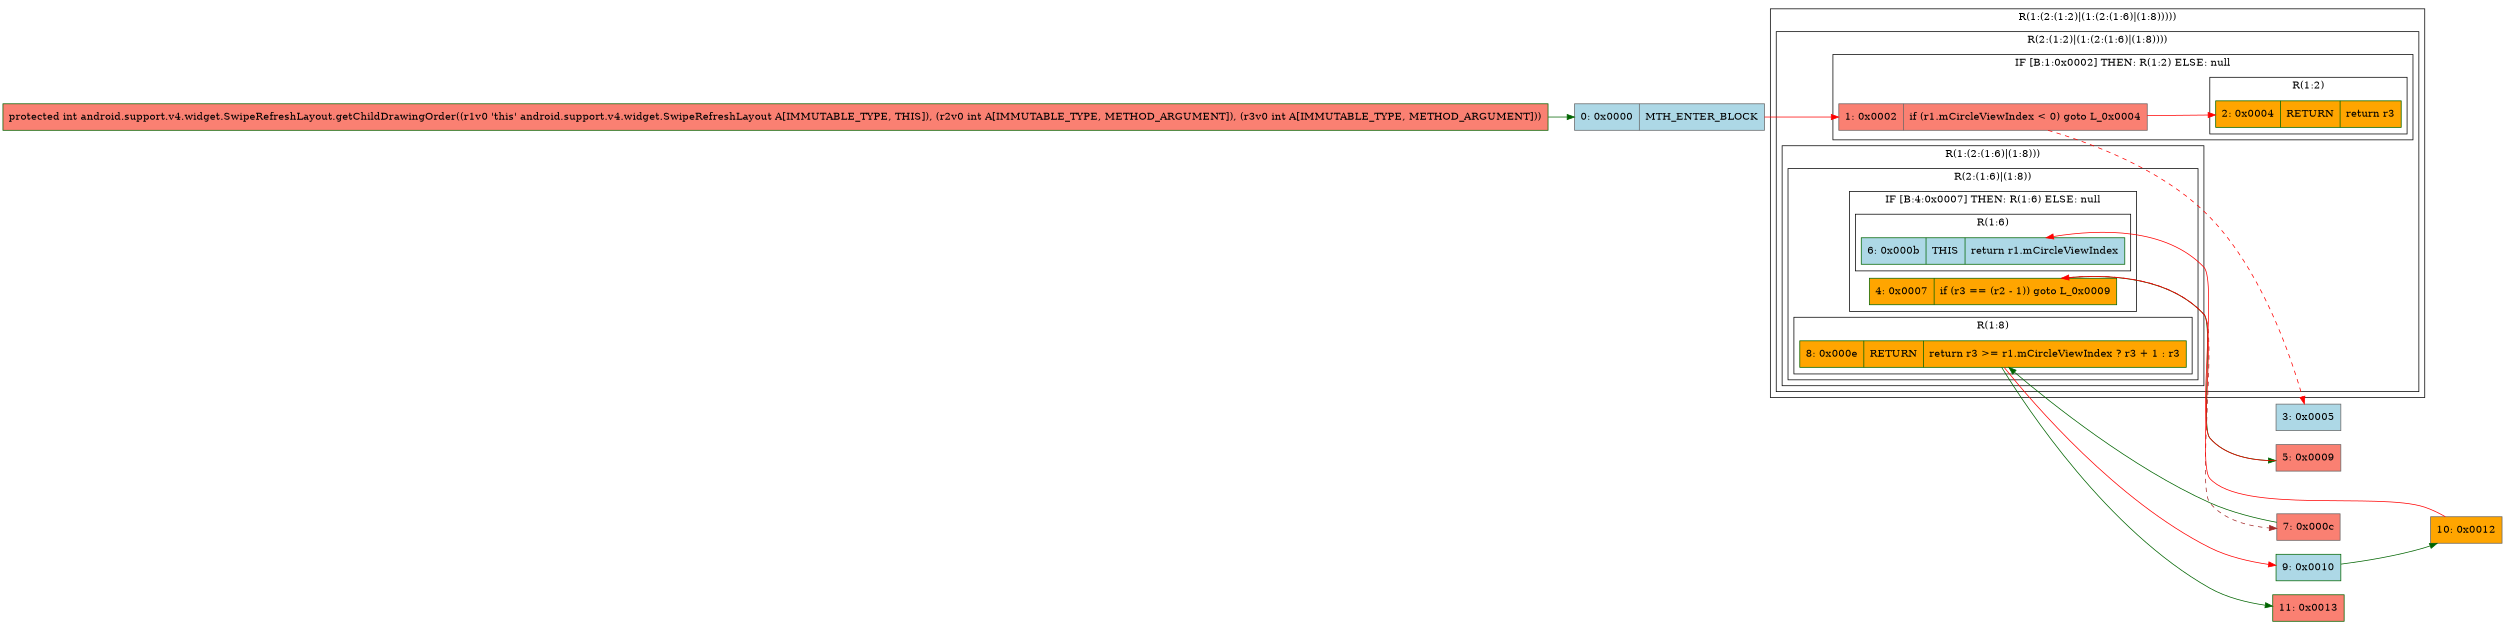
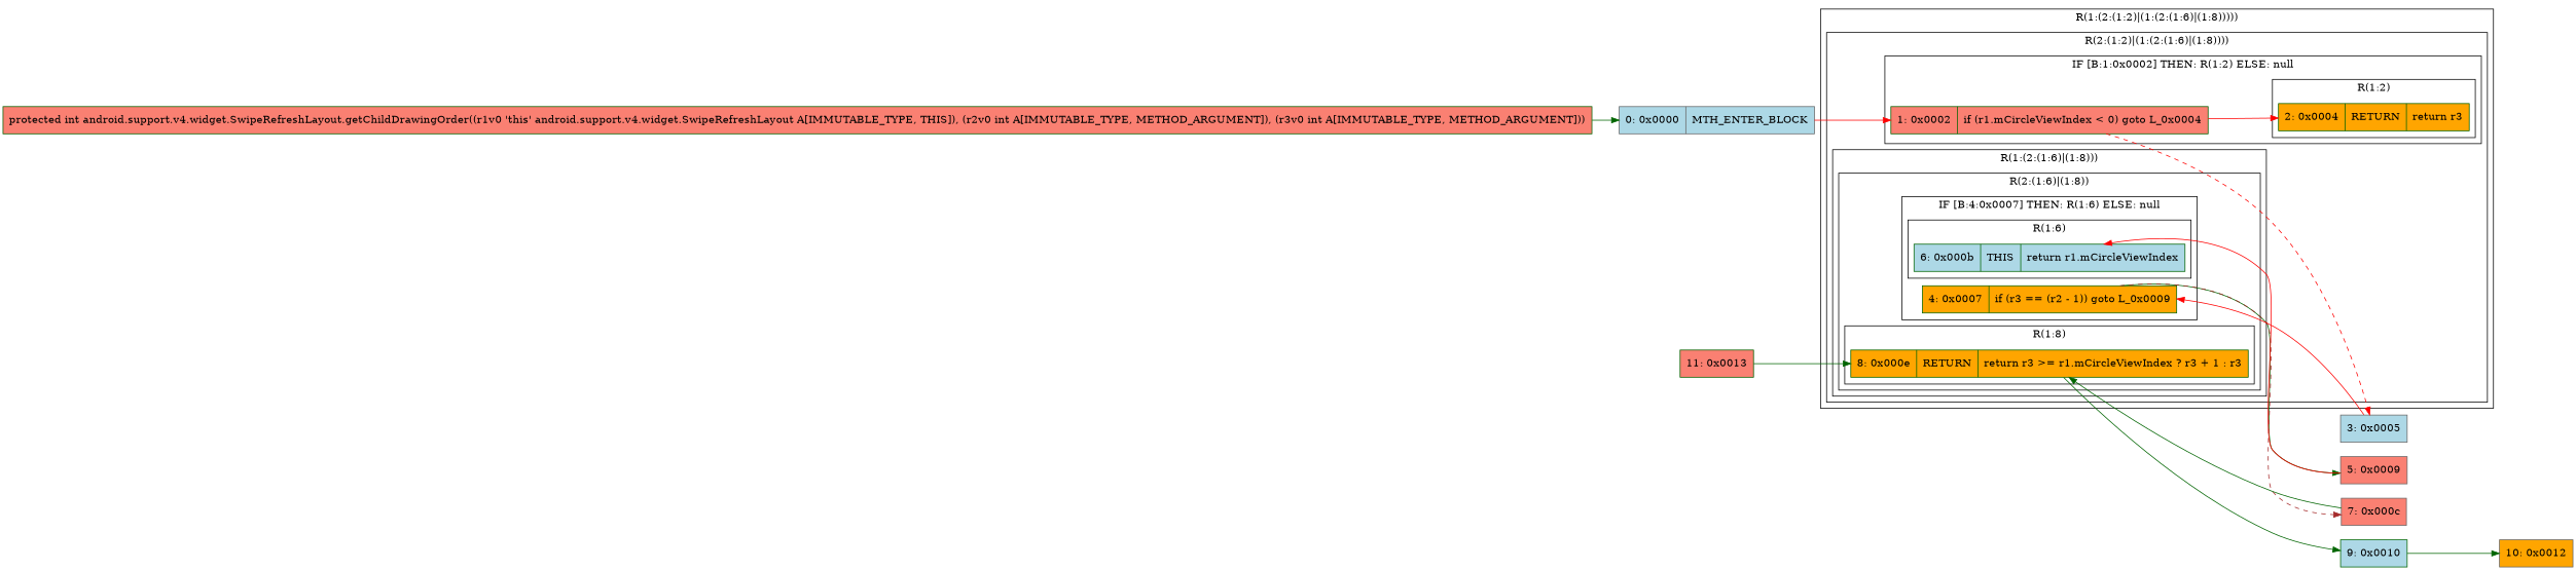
  digraph {
    rankdir=LR
    node [color=darkgreen fillcolor=salmon shape=record style=filled]
    edge [color=darkgreen]
    n1 [fillcolor=orange label="{2\:\ 0x0004|RETURN\l|return r3\l}"]
-   n2 [color=gray40 label="{1\:\ 0x0002|if (r1.mCircleViewIndex \< 0) goto L_0x0004\l}"]
+   n2 [label="{1\:\ 0x0002|if (r1.mCircleViewIndex \< 0) goto L_0x0004\l}"]
    n3 [fillcolor=lightblue label="{6\:\ 0x000b|THIS\l|return r1.mCircleViewIndex\l}"]
    n4 [fillcolor=orange label="{4\:\ 0x0007|if (r3 == (r2 \- 1)) goto L_0x0009\l}"]
    n5 [fillcolor=orange label="{8\:\ 0x000e|RETURN\l|return r3 \>= r1.mCircleViewIndex ? r3 + 1 : r3\l}"]
    n6 [color=gray40 fillcolor=lightblue label="{3\:\ 0x0005}"]
    n7 [color=gray40 label="{5\:\ 0x0009}"]
    n8 [color=gray40 label="{7\:\ 0x000c}"]
    n9 [fillcolor=lightblue label="{9\:\ 0x0010}"]
    n10 [label="{11\:\ 0x0013}"]
    n11 [color=gray40 fillcolor=orange label="{10\:\ 0x0012}"]
    n12 [color=gray40 fillcolor=lightblue label="{0\:\ 0x0000|MTH_ENTER_BLOCK\l}"]
    n13 [label="{protected int android.support.v4.widget.SwipeRefreshLayout.getChildDrawingOrder((r1v0 'this' android.support.v4.widget.SwipeRefreshLayout A[IMMUTABLE_TYPE, THIS]), (r2v0 int A[IMMUTABLE_TYPE, METHOD_ARGUMENT]), (r3v0 int A[IMMUTABLE_TYPE, METHOD_ARGUMENT])) }"]
    subgraph cluster_1 {
      label="R(1:(2:(1:2)|(1:(2:(1:6)|(1:8)))))"
      subgraph cluster_2 {
        label="R(2:(1:2)|(1:(2:(1:6)|(1:8))))"
        subgraph cluster_3 {
          label="IF [B:1:0x0002] THEN: R(1:2) ELSE: null"
          n2
          subgraph cluster_4 {
            label="R(1:2)"
            n1
          }
        }
        subgraph cluster_5 {
          label="R(1:(2:(1:6)|(1:8)))"
          subgraph cluster_6 {
            label="R(2:(1:6)|(1:8))"
            subgraph cluster_7 {
              label="IF [B:4:0x0007] THEN: R(1:6) ELSE: null"
              n4
              subgraph cluster_8 {
                label="R(1:6)"
                n3
              }
            }
            subgraph cluster_9 {
              label="R(1:8)"
              n5
            }
          }
        }
      }
    }
    n2 -> n1 [color=red]
    n2 -> n6 [color=red style=dashed]
    n4 -> n7
    n4 -> n8 [color=brown style=dashed]
-   n5 -> n9 [color=red]
-   n5 -> n10
-   n11 -> n4 [color=red]
+   n5 -> n9
+   n10 -> n5
+   n6 -> n4 [color=red]
    n7 -> n3 [color=red]
    n8 -> n5
    n9 -> n11
    n12 -> n2 [color=red]
    n13 -> n12
  }
